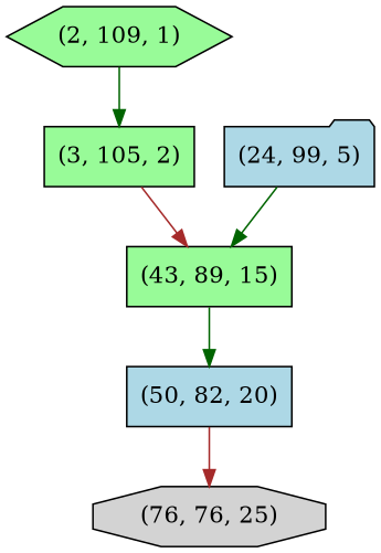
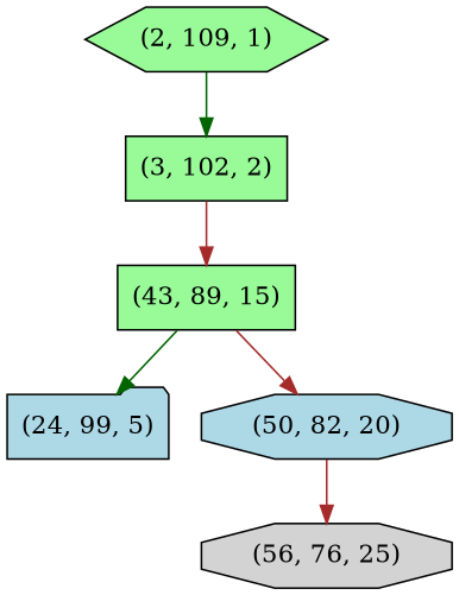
  digraph {
    node [fillcolor=palegreen shape=box style=filled]
    edge [color=darkgreen]
    "(2, 109, 1)" [shape=hexagon]
-   "(3, 102, 2)" [label="(3, 105, 2)"]
+   "(3, 102, 2)"
    "(43, 89, 15)"
    "(24, 99, 5)" [fillcolor=lightblue shape=folder]
-   "(50, 82, 20)" [fillcolor=lightblue]
-   "(56, 76, 25)" [fillcolor=lightgrey shape=octagon label="(76, 76, 25)"]
+   "(50, 82, 20)" [fillcolor=lightblue shape=octagon]
+   "(56, 76, 25)" [fillcolor=lightgrey shape=octagon]
    "(2, 109, 1)" -> "(3, 102, 2)"
    "(3, 102, 2)" -> "(43, 89, 15)" [color=brown]
-   "(43, 89, 15)" -> "(50, 82, 20)"
-   "(24, 99, 5)" -> "(43, 89, 15)"
+   "(43, 89, 15)" -> "(50, 82, 20)" [color=brown]
+   "(43, 89, 15)" -> "(24, 99, 5)"
    "(50, 82, 20)" -> "(56, 76, 25)" [color=brown]
  }
